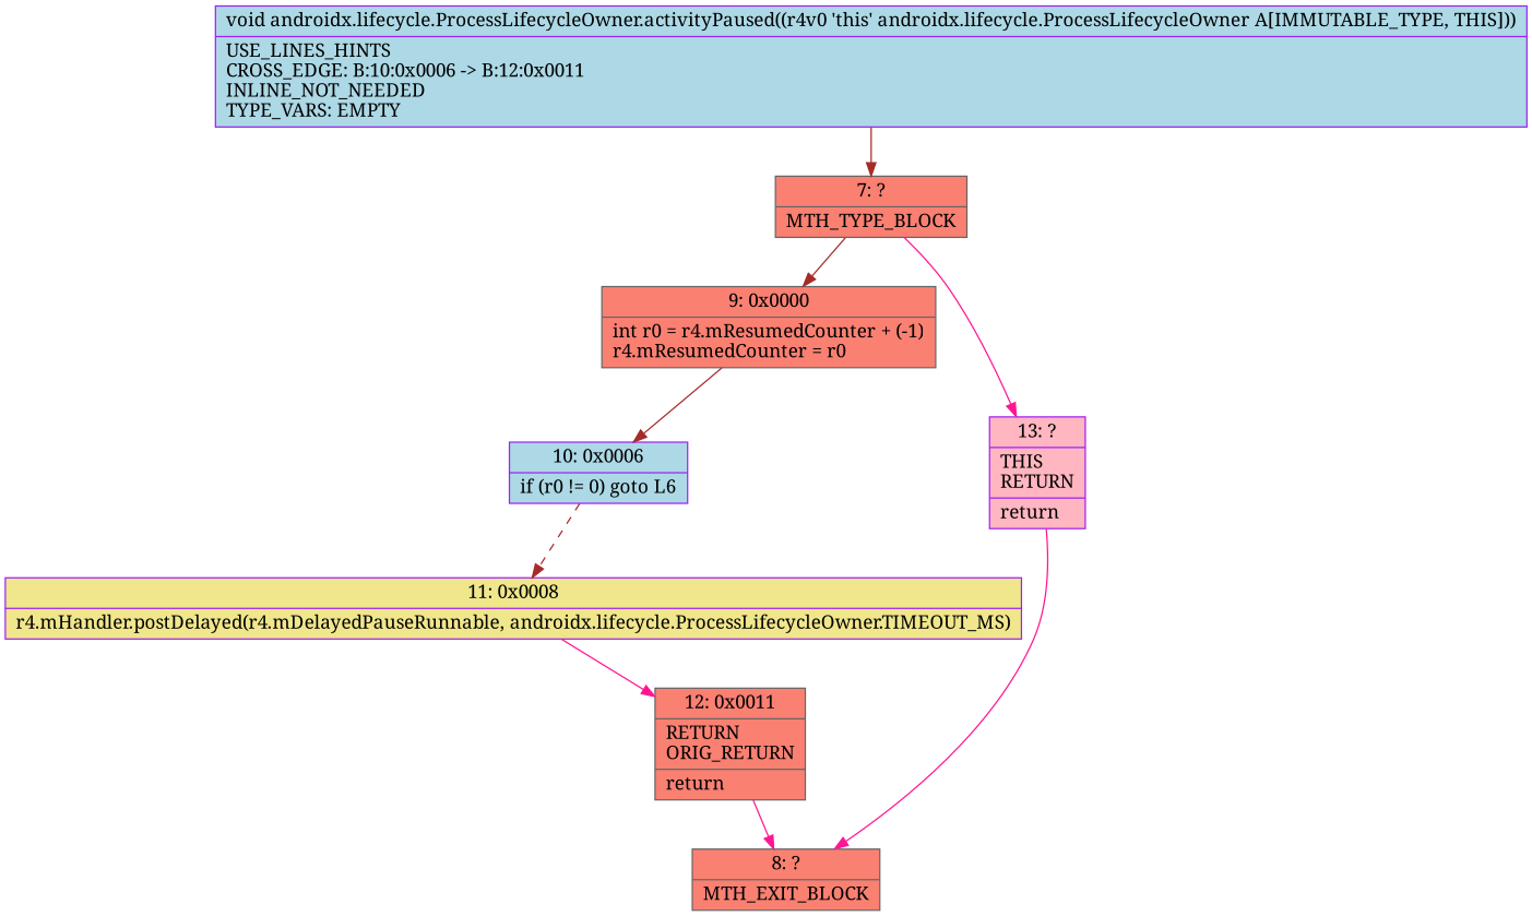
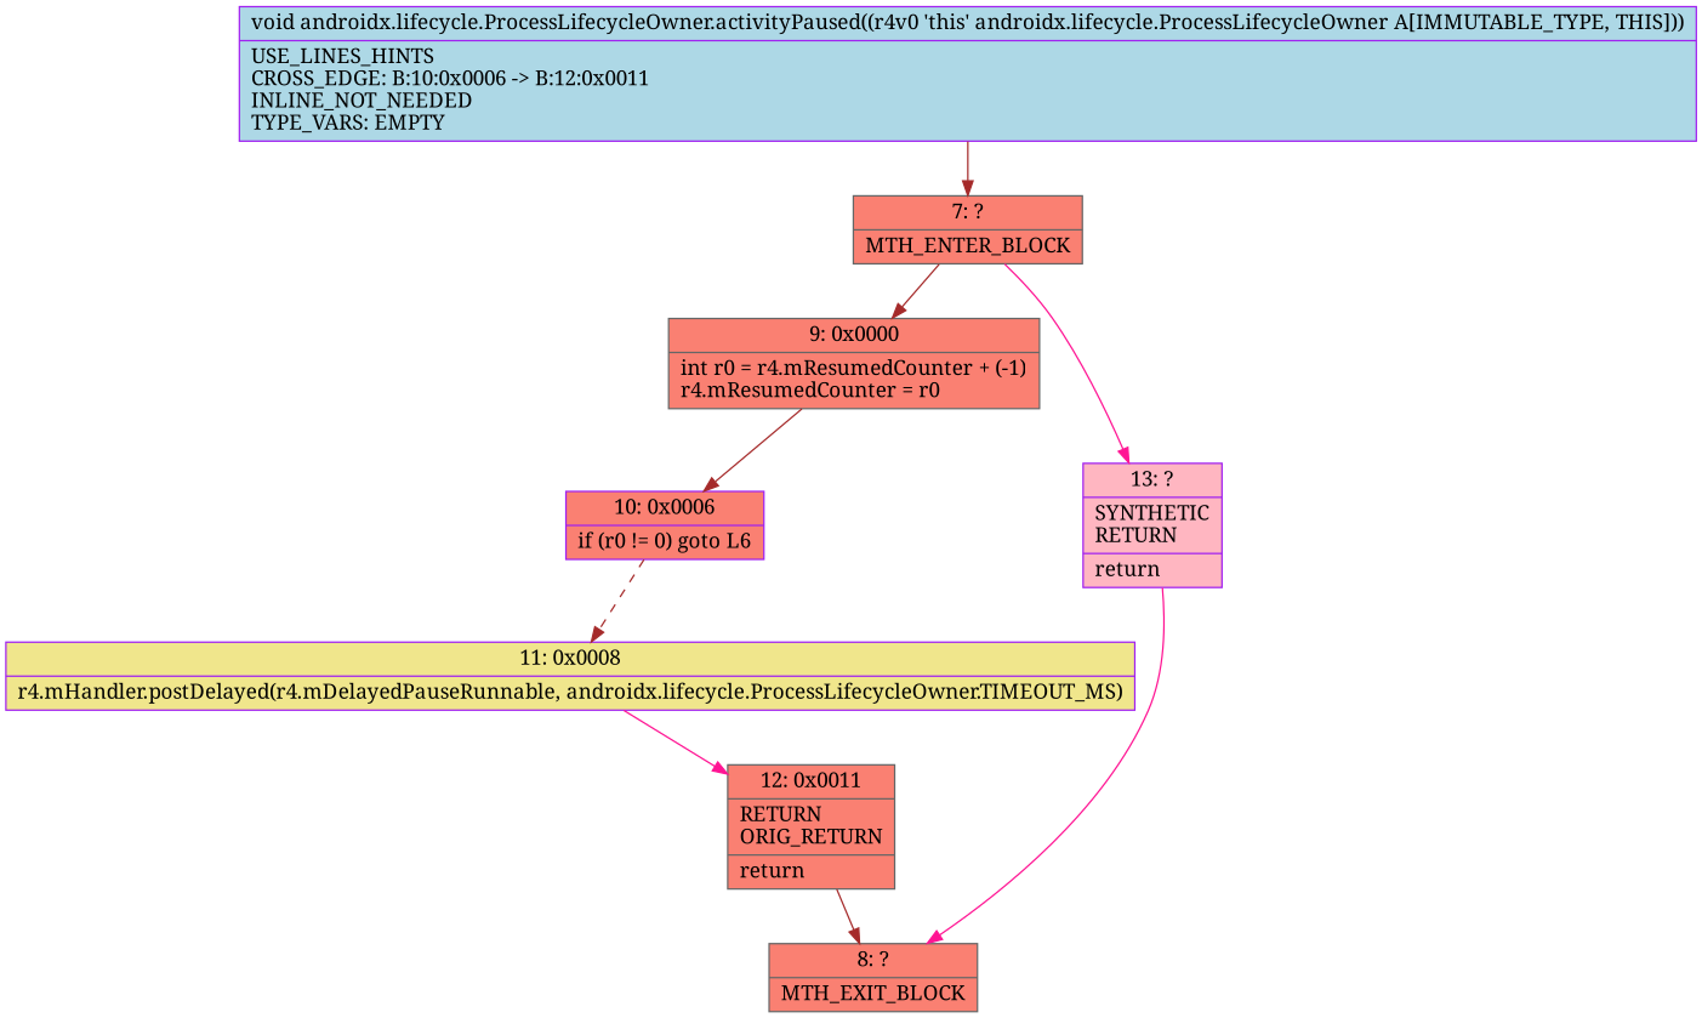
  digraph {
    fontname="Noto Serif"
    node [color=gray40 fillcolor=salmon fontname="Noto Serif" shape=record style=filled]
    edge [color=brown fontname="Noto Serif"]
-   n1 [label="{7\:\ ?|MTH_TYPE_BLOCK\l}"]
+   n1 [label="{7\:\ ?|MTH_ENTER_BLOCK\l}"]
    n2 [label="{9\:\ 0x0000|int r0 = r4.mResumedCounter + (\-1)\lr4.mResumedCounter = r0\l}"]
-   n3 [color=purple fillcolor=lightpink label="{13\:\ ?|THIS\lRETURN\l|return\l}"]
-   n4 [color=purple fillcolor=lightblue label="{10\:\ 0x0006|if (r0 != 0) goto L6\l}"]
+   n3 [color=purple fillcolor=lightpink label="{13\:\ ?|SYNTHETIC\lRETURN\l|return\l}"]
+   n4 [color=purple label="{10\:\ 0x0006|if (r0 != 0) goto L6\l}"]
    n5 [color=purple fillcolor=khaki label="{11\:\ 0x0008|r4.mHandler.postDelayed(r4.mDelayedPauseRunnable, androidx.lifecycle.ProcessLifecycleOwner.TIMEOUT_MS)\l}"]
    n6 [label="{12\:\ 0x0011|RETURN\lORIG_RETURN\l|return\l}"]
    n7 [label="{8\:\ ?|MTH_EXIT_BLOCK\l}"]
    n8 [color=purple fillcolor=lightblue label="{void androidx.lifecycle.ProcessLifecycleOwner.activityPaused((r4v0 'this' androidx.lifecycle.ProcessLifecycleOwner A[IMMUTABLE_TYPE, THIS]))  | USE_LINES_HINTS\lCROSS_EDGE: B:10:0x0006 \-\> B:12:0x0011\lINLINE_NOT_NEEDED\lTYPE_VARS: EMPTY\l}"]
    n1 -> n2
    n1 -> n3 [color=deeppink]
    n2 -> n4
    n3 -> n7 [color=deeppink]
    n4 -> n5 [style=dashed]
    n5 -> n6 [color=deeppink]
-   n6 -> n7 [color=deeppink]
+   n6 -> n7
    n8 -> n1
  }
